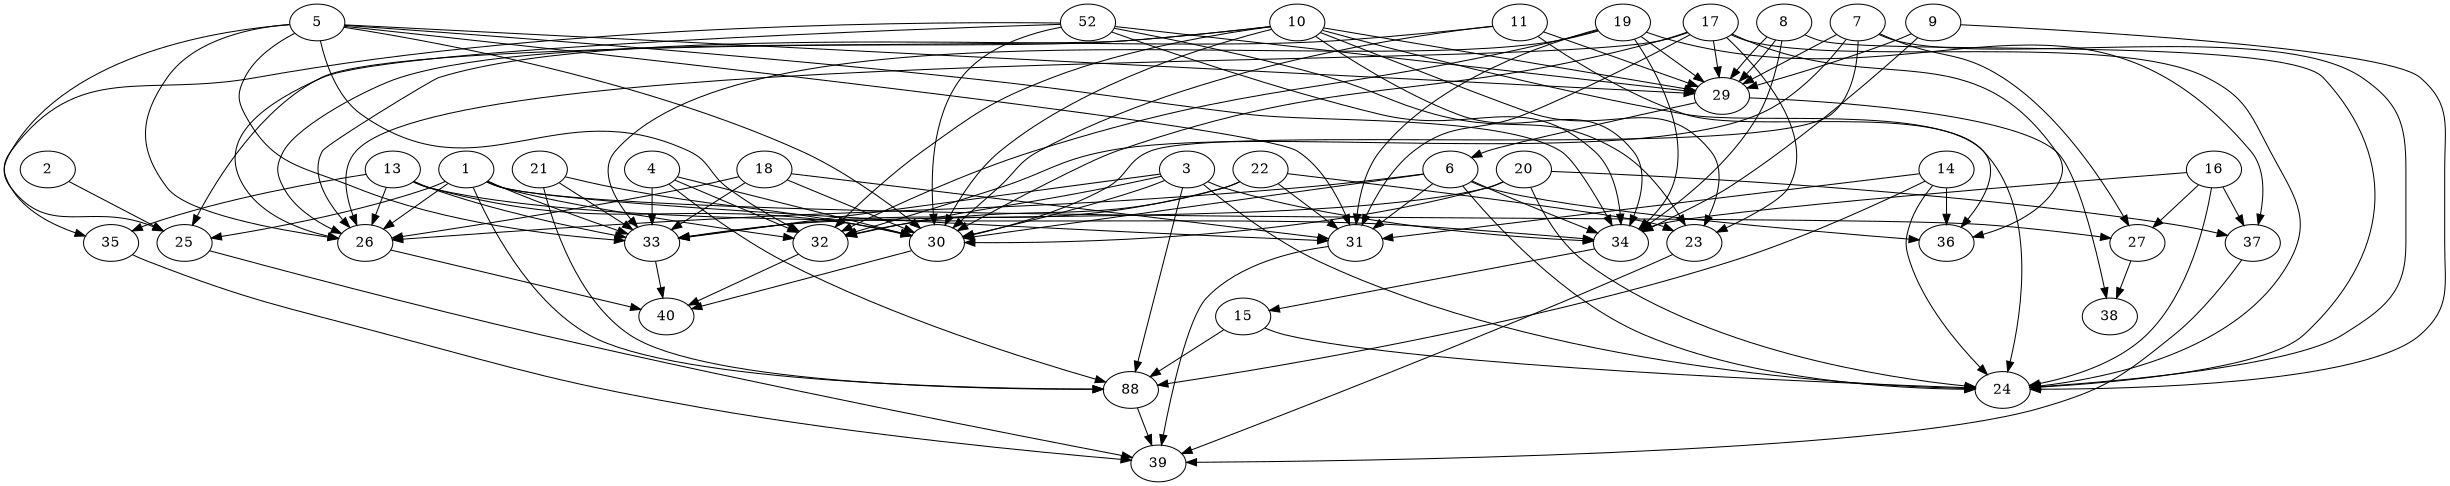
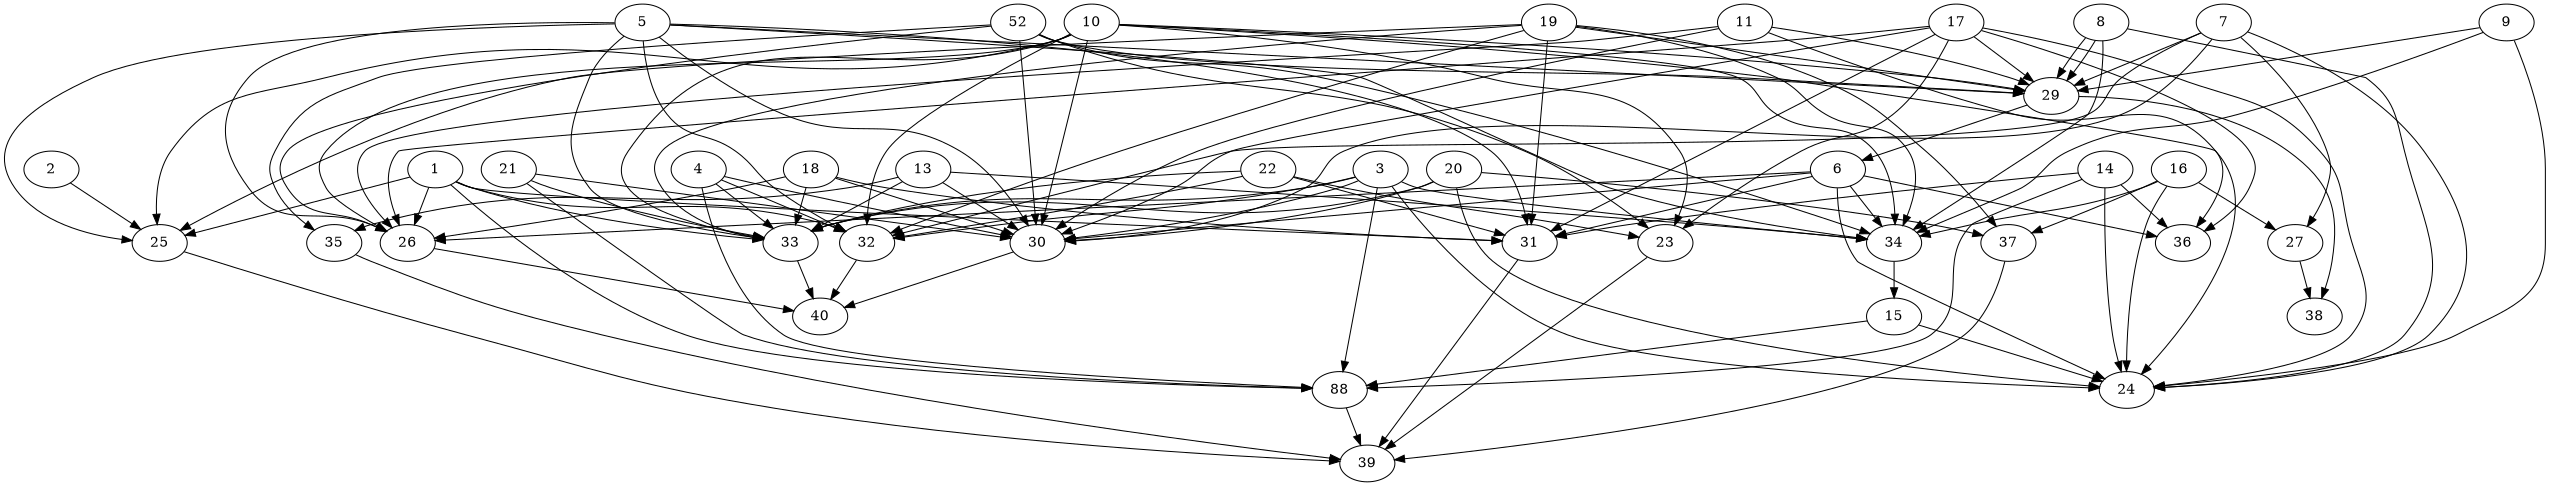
  digraph {
    node [alpha=0.14]
    1 [alpha=0.05 expect_size=51021824]
    25 [alpha=0.10 expect_size=44976128]
    26 [alpha=0.18 expect_size=33507328]
    27 [alpha=0.02 expect_size=11396096]
    n5 [expect_size=51190784 label=88]
    31 [alpha=0.08 expect_size=27852800]
    32 [alpha=0.16 expect_size=11863040]
    33 [alpha=0.20 expect_size=11176960]
    39 [alpha=0.20 expect_size=26516480]
    40 [alpha=0.08 expect_size=33502208]
    38 [expect_size=41747456]
    2 [alpha=0.17 expect_size=30652416]
    3 [alpha=0.15 expect_size=12876800]
    24 [expect_size=44368896]
    30 [alpha=0.19 expect_size=33733632]
    34 [expect_size=33426432]
    15 [alpha=0.15 expect_size=26420224]
    4 [alpha=0.18 expect_size=39276544]
    5 [alpha=0.06 expect_size=35221504]
    29 [alpha=0.03 expect_size=30912512]
    6 [alpha=0.04 expect_size=29500416]
    36 [alpha=0.15 expect_size=42887168]
    7 [alpha=0.07 expect_size=45926400]
    8 [alpha=0.17 expect_size=22265856]
    9 [alpha=0.20 expect_size=47286272]
    10 [alpha=0.01 expect_size=20925440]
    23 [alpha=0.09 expect_size=42604544]
    11 [expect_size=36680704]
    n29 [alpha=0.18 expect_size=48535552 label=52]
    35 [alpha=0.17 expect_size=18274304]
    13 [alpha=0.01 expect_size=42206208]
    14 [alpha=0.00 expect_size=30568448]
    16 [alpha=0.11 expect_size=39966720]
    37 [alpha=0.12 expect_size=37149696]
    17 [alpha=0.17 expect_size=50448384]
    18 [alpha=0.11 expect_size=18762752]
    19 [alpha=0.01 expect_size=11524096]
    20 [alpha=0.18 expect_size=11285504]
    21 [alpha=0.13 expect_size=14020608]
    22 [alpha=0.20 expect_size=47679488]
    1 -> 25
    1 -> 26
-   1 -> 27
    1 -> n5
    1 -> 31
    1 -> 32
    1 -> 33
    25 -> 39
    26 -> 40
    27 -> 38
    n5 -> 39
    31 -> 39
    32 -> 40
    33 -> 40
    2 -> 25
    3 -> n5
    3 -> 32
    3 -> 33
    3 -> 24
    3 -> 30
    3 -> 34
    30 -> 40
    34 -> 15
    15 -> n5
    15 -> 24
    4 -> n5
    4 -> 32
    4 -> 33
    4 -> 30
    5 -> 25
    5 -> 26
    5 -> 31
    5 -> 32
    5 -> 33
    5 -> 30
    5 -> 34
    5 -> 29
    29 -> 38
    29 -> 6
    6 -> 26
    6 -> 31
    6 -> 24
    6 -> 30
    6 -> 34
    6 -> 36
    7 -> 27
    7 -> 32
    7 -> 24
    7 -> 30
    7 -> 29
    8 -> 24
    8 -> 34
    8 -> 29
    8 -> 29
    9 -> 24
    9 -> 34
    9 -> 29
    10 -> 25
    10 -> 26
    10 -> 32
+   10 -> 33
    10 -> 24
    10 -> 30
    10 -> 34
    10 -> 29
    10 -> 23
    23 -> 39
    11 -> 26
    11 -> 30
    11 -> 29
    11 -> 36
    n29 -> 26
    n29 -> 30
    n29 -> 34
    n29 -> 29
    n29 -> 23
    n29 -> 35
    35 -> 39
-   13 -> 26
    13 -> 33
    13 -> 30
    13 -> 34
    13 -> 35
    14 -> n5
    14 -> 31
    14 -> 24
    14 -> 36
    16 -> 27
    16 -> 24
    16 -> 34
    16 -> 37
    37 -> 39
    17 -> 26
    17 -> 31
    17 -> 24
    17 -> 30
    17 -> 29
    17 -> 36
    17 -> 23
    18 -> 26
    18 -> 31
    18 -> 33
    18 -> 30
+   19 -> 25
    19 -> 31
    19 -> 32
    19 -> 33
    19 -> 34
    19 -> 29
    19 -> 37
    20 -> 33
    20 -> 24
    20 -> 30
    20 -> 37
    21 -> n5
    21 -> 33
    21 -> 30
    22 -> 31
    22 -> 32
    22 -> 33
    22 -> 23
  }
